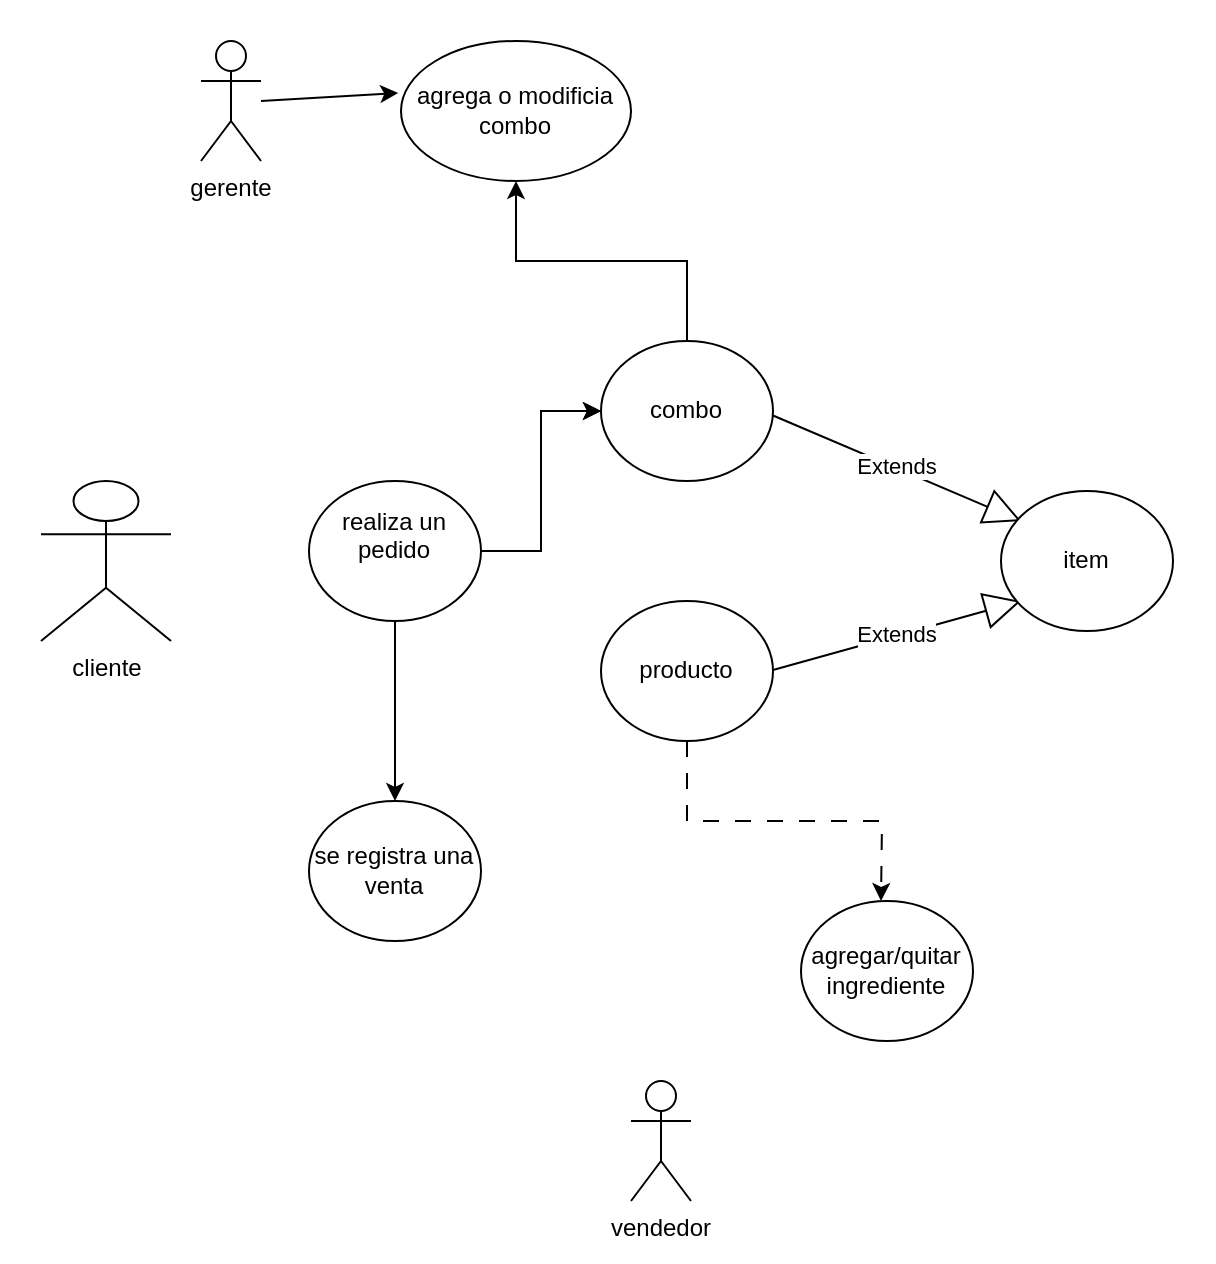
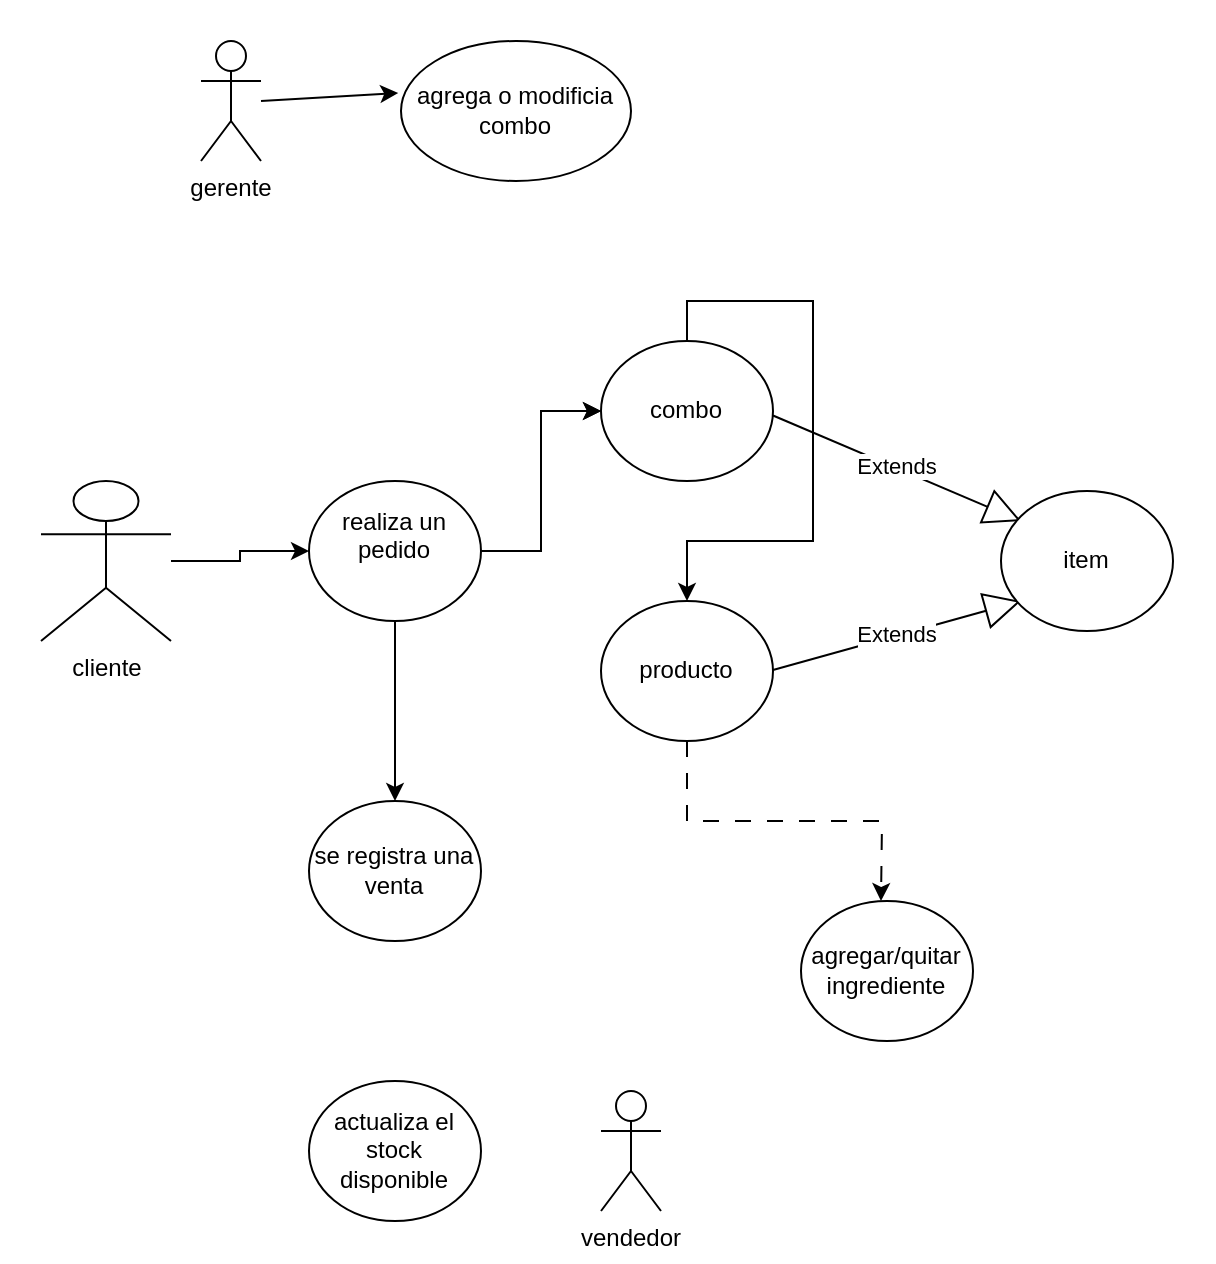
  <mxCell id="0" />
  <mxCell id="1" parent="0" />
+ <mxCell id="2" style="edgeStyle=orthogonalEdgeStyle;rounded=0;orthogonalLoop=1;jettySize=auto;html=1;entryX=0;entryY=0.5;entryDx=0;entryDy=0;" edge="1" parent="1" source="3" target="7"><mxGeometry relative="1" as="geometry" /></mxCell>
  <mxCell id="3" value="cliente&lt;div&gt;&lt;br&gt;&lt;/div&gt;" style="shape=umlActor;verticalLabelPosition=bottom;verticalAlign=top;html=1;outlineConnect=0;" vertex="1" parent="1"><mxGeometry x="20" y="240" width="65" height="80" as="geometry" /></mxCell>
  <mxCell id="4" value="" style="edgeStyle=orthogonalEdgeStyle;rounded=0;orthogonalLoop=1;jettySize=auto;html=1;" edge="1" parent="1" source="7" target="9"><mxGeometry relative="1" as="geometry" /></mxCell>
  <mxCell id="5" value="" style="edgeStyle=orthogonalEdgeStyle;rounded=0;orthogonalLoop=1;jettySize=auto;html=1;" edge="1" parent="1" source="7" target="9"><mxGeometry relative="1" as="geometry" /></mxCell>
  <mxCell id="6" style="edgeStyle=orthogonalEdgeStyle;rounded=0;orthogonalLoop=1;jettySize=auto;html=1;" edge="1" parent="1" source="7"><mxGeometry relative="1" as="geometry"><mxPoint x="197" y="400" as="targetPoint" /></mxGeometry></mxCell>
  <mxCell id="7" value="realiza un pedido&lt;div&gt;&lt;br&gt;&lt;/div&gt;" style="ellipse;whiteSpace=wrap;html=1;" vertex="1" parent="1"><mxGeometry x="154" y="240" width="86" height="70" as="geometry" /></mxCell>
- <mxCell id="8" value="" style="edgeStyle=orthogonalEdgeStyle;rounded=0;orthogonalLoop=1;jettySize=auto;html=1;exitX=0.5;exitY=0;exitDx=0;exitDy=0;" edge="1" parent="1" source="9" target="18"><mxGeometry relative="1" as="geometry"><mxPoint x="360" y="165" as="sourcePoint" /></mxGeometry></mxCell>
+ <mxCell id="8" value="" style="edgeStyle=orthogonalEdgeStyle;rounded=0;orthogonalLoop=1;jettySize=auto;html=1;exitX=0.5;exitY=0;exitDx=0;exitDy=0;" edge="1" parent="1" source="9" target="11"><mxGeometry relative="1" as="geometry"><mxPoint x="360" y="165" as="sourcePoint" /></mxGeometry></mxCell>
  <mxCell id="9" value="&lt;div&gt;combo&lt;/div&gt;" style="ellipse;whiteSpace=wrap;html=1;" vertex="1" parent="1"><mxGeometry x="300" y="170" width="86" height="70" as="geometry" /></mxCell>
  <mxCell id="10" style="edgeStyle=orthogonalEdgeStyle;rounded=0;orthogonalLoop=1;jettySize=auto;html=1;exitX=0.5;exitY=1;exitDx=0;exitDy=0;dashed=1;dashPattern=8 8;" edge="1" parent="1" source="11"><mxGeometry relative="1" as="geometry"><mxPoint x="440" y="450" as="targetPoint" /></mxGeometry></mxCell>
  <mxCell id="11" value="&lt;div&gt;producto&lt;/div&gt;" style="ellipse;whiteSpace=wrap;html=1;" vertex="1" parent="1"><mxGeometry x="300" y="300" width="86" height="70" as="geometry" /></mxCell>
  <mxCell id="12" value="Extends" style="endArrow=block;endSize=16;endFill=0;html=1;rounded=0;" edge="1" parent="1"><mxGeometry width="160" relative="1" as="geometry"><mxPoint x="386" y="334.5" as="sourcePoint" /><mxPoint x="510" y="300" as="targetPoint" /></mxGeometry></mxCell>
  <mxCell id="13" value="Extends" style="endArrow=block;endSize=16;endFill=0;html=1;rounded=0;" edge="1" parent="1"><mxGeometry width="160" relative="1" as="geometry"><mxPoint x="386" y="207.25" as="sourcePoint" /><mxPoint x="510" y="260" as="targetPoint" /></mxGeometry></mxCell>
  <mxCell id="14" value="item" style="ellipse;whiteSpace=wrap;html=1;" vertex="1" parent="1"><mxGeometry x="500" y="245" width="86" height="70" as="geometry" /></mxCell>
  <mxCell id="15" value="se registra una venta" style="ellipse;whiteSpace=wrap;html=1;" vertex="1" parent="1"><mxGeometry x="154" y="400" width="86" height="70" as="geometry" /></mxCell>
- <mxCell id="16" value="vendedor" style="shape=umlActor;verticalLabelPosition=bottom;verticalAlign=top;html=1;outlineConnect=0;" vertex="1" parent="1"><mxGeometry x="315" y="540" width="30" height="60" as="geometry" /></mxCell>
+ <mxCell id="16" value="vendedor" style="shape=umlActor;verticalLabelPosition=bottom;verticalAlign=top;html=1;outlineConnect=0;" vertex="1" parent="1"><mxGeometry x="300" y="545" width="30" height="60" as="geometry" /></mxCell>
+ <mxCell id="17" value="actualiza el stock disponible" style="ellipse;whiteSpace=wrap;html=1;" vertex="1" parent="1"><mxGeometry x="154" y="540" width="86" height="70" as="geometry" /></mxCell>
  <mxCell id="18" value="agrega o modificia combo" style="ellipse;whiteSpace=wrap;html=1;" vertex="1" parent="1"><mxGeometry x="200" y="20" width="115" height="70" as="geometry" /></mxCell>
  <mxCell id="19" value="gerente" style="shape=umlActor;verticalLabelPosition=bottom;verticalAlign=top;html=1;outlineConnect=0;" vertex="1" parent="1"><mxGeometry x="100" y="20" width="30" height="60" as="geometry" /></mxCell>
  <mxCell id="20" value="" style="endArrow=classic;html=1;rounded=0;entryX=-0.012;entryY=0.371;entryDx=0;entryDy=0;entryPerimeter=0;" edge="1" parent="1" target="18"><mxGeometry width="50" height="50" relative="1" as="geometry"><mxPoint x="130" y="50" as="sourcePoint" /><mxPoint x="180" y="0" as="targetPoint" /></mxGeometry></mxCell>
  <mxCell id="21" value="agregar/quitar ingrediente" style="ellipse;whiteSpace=wrap;html=1;" vertex="1" parent="1"><mxGeometry x="400" y="450" width="86" height="70" as="geometry" /></mxCell>
